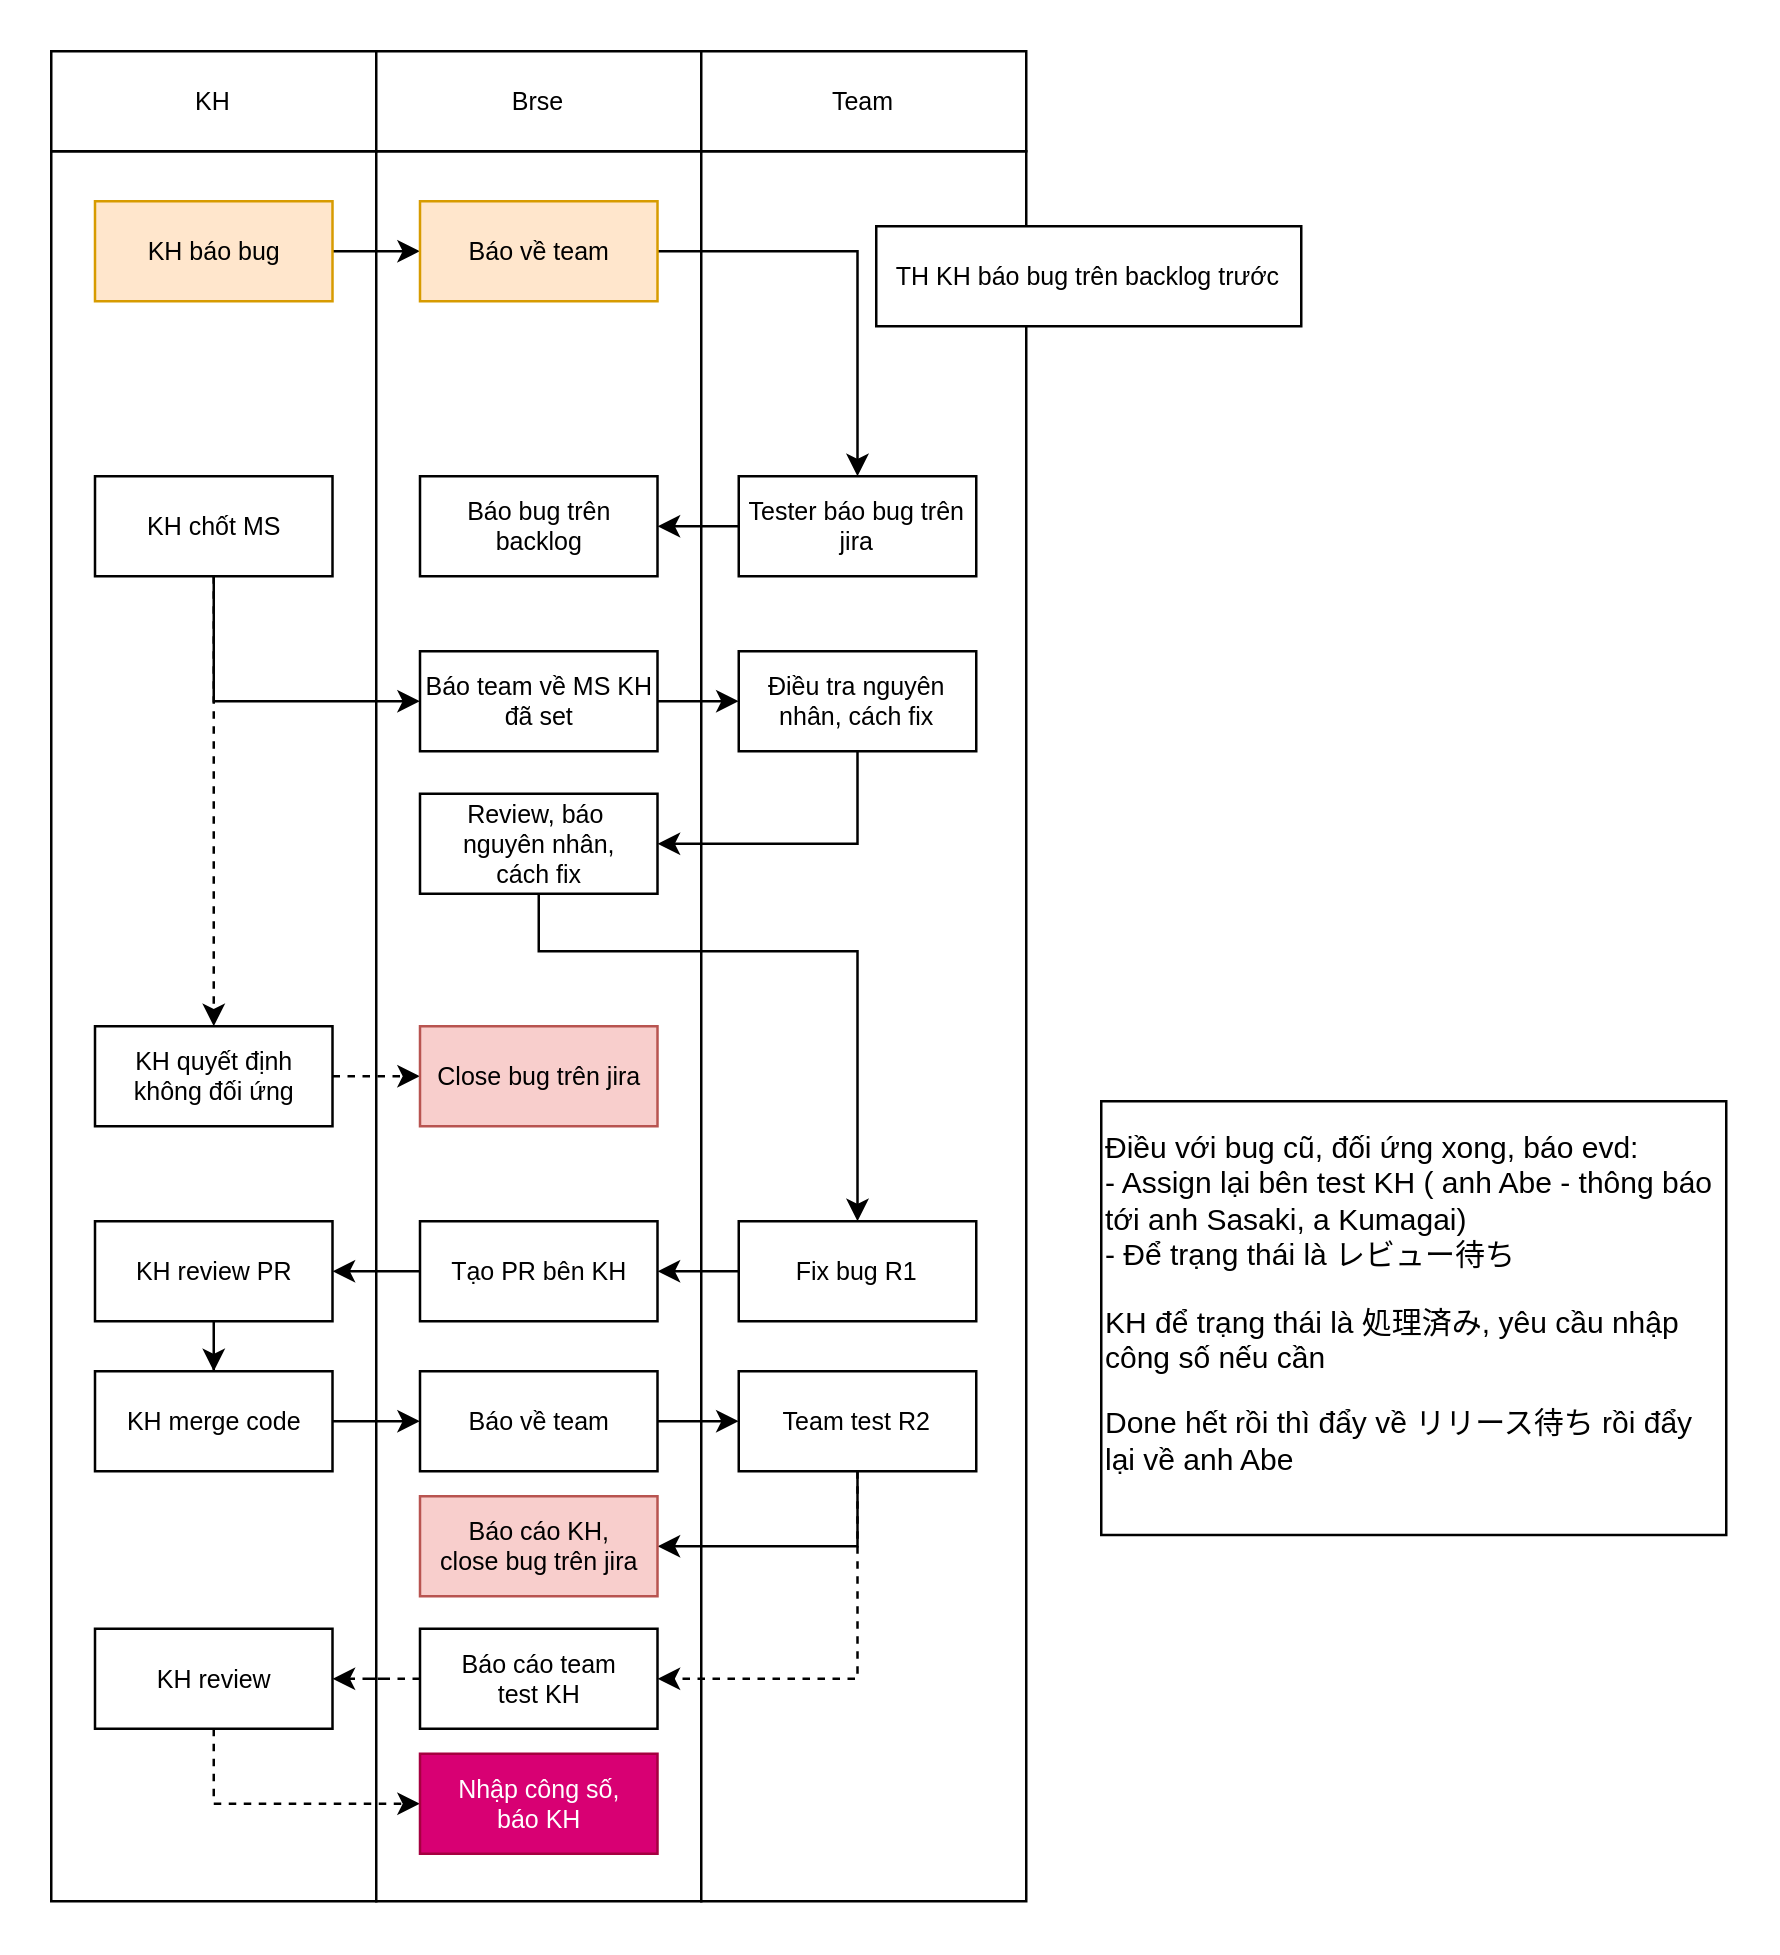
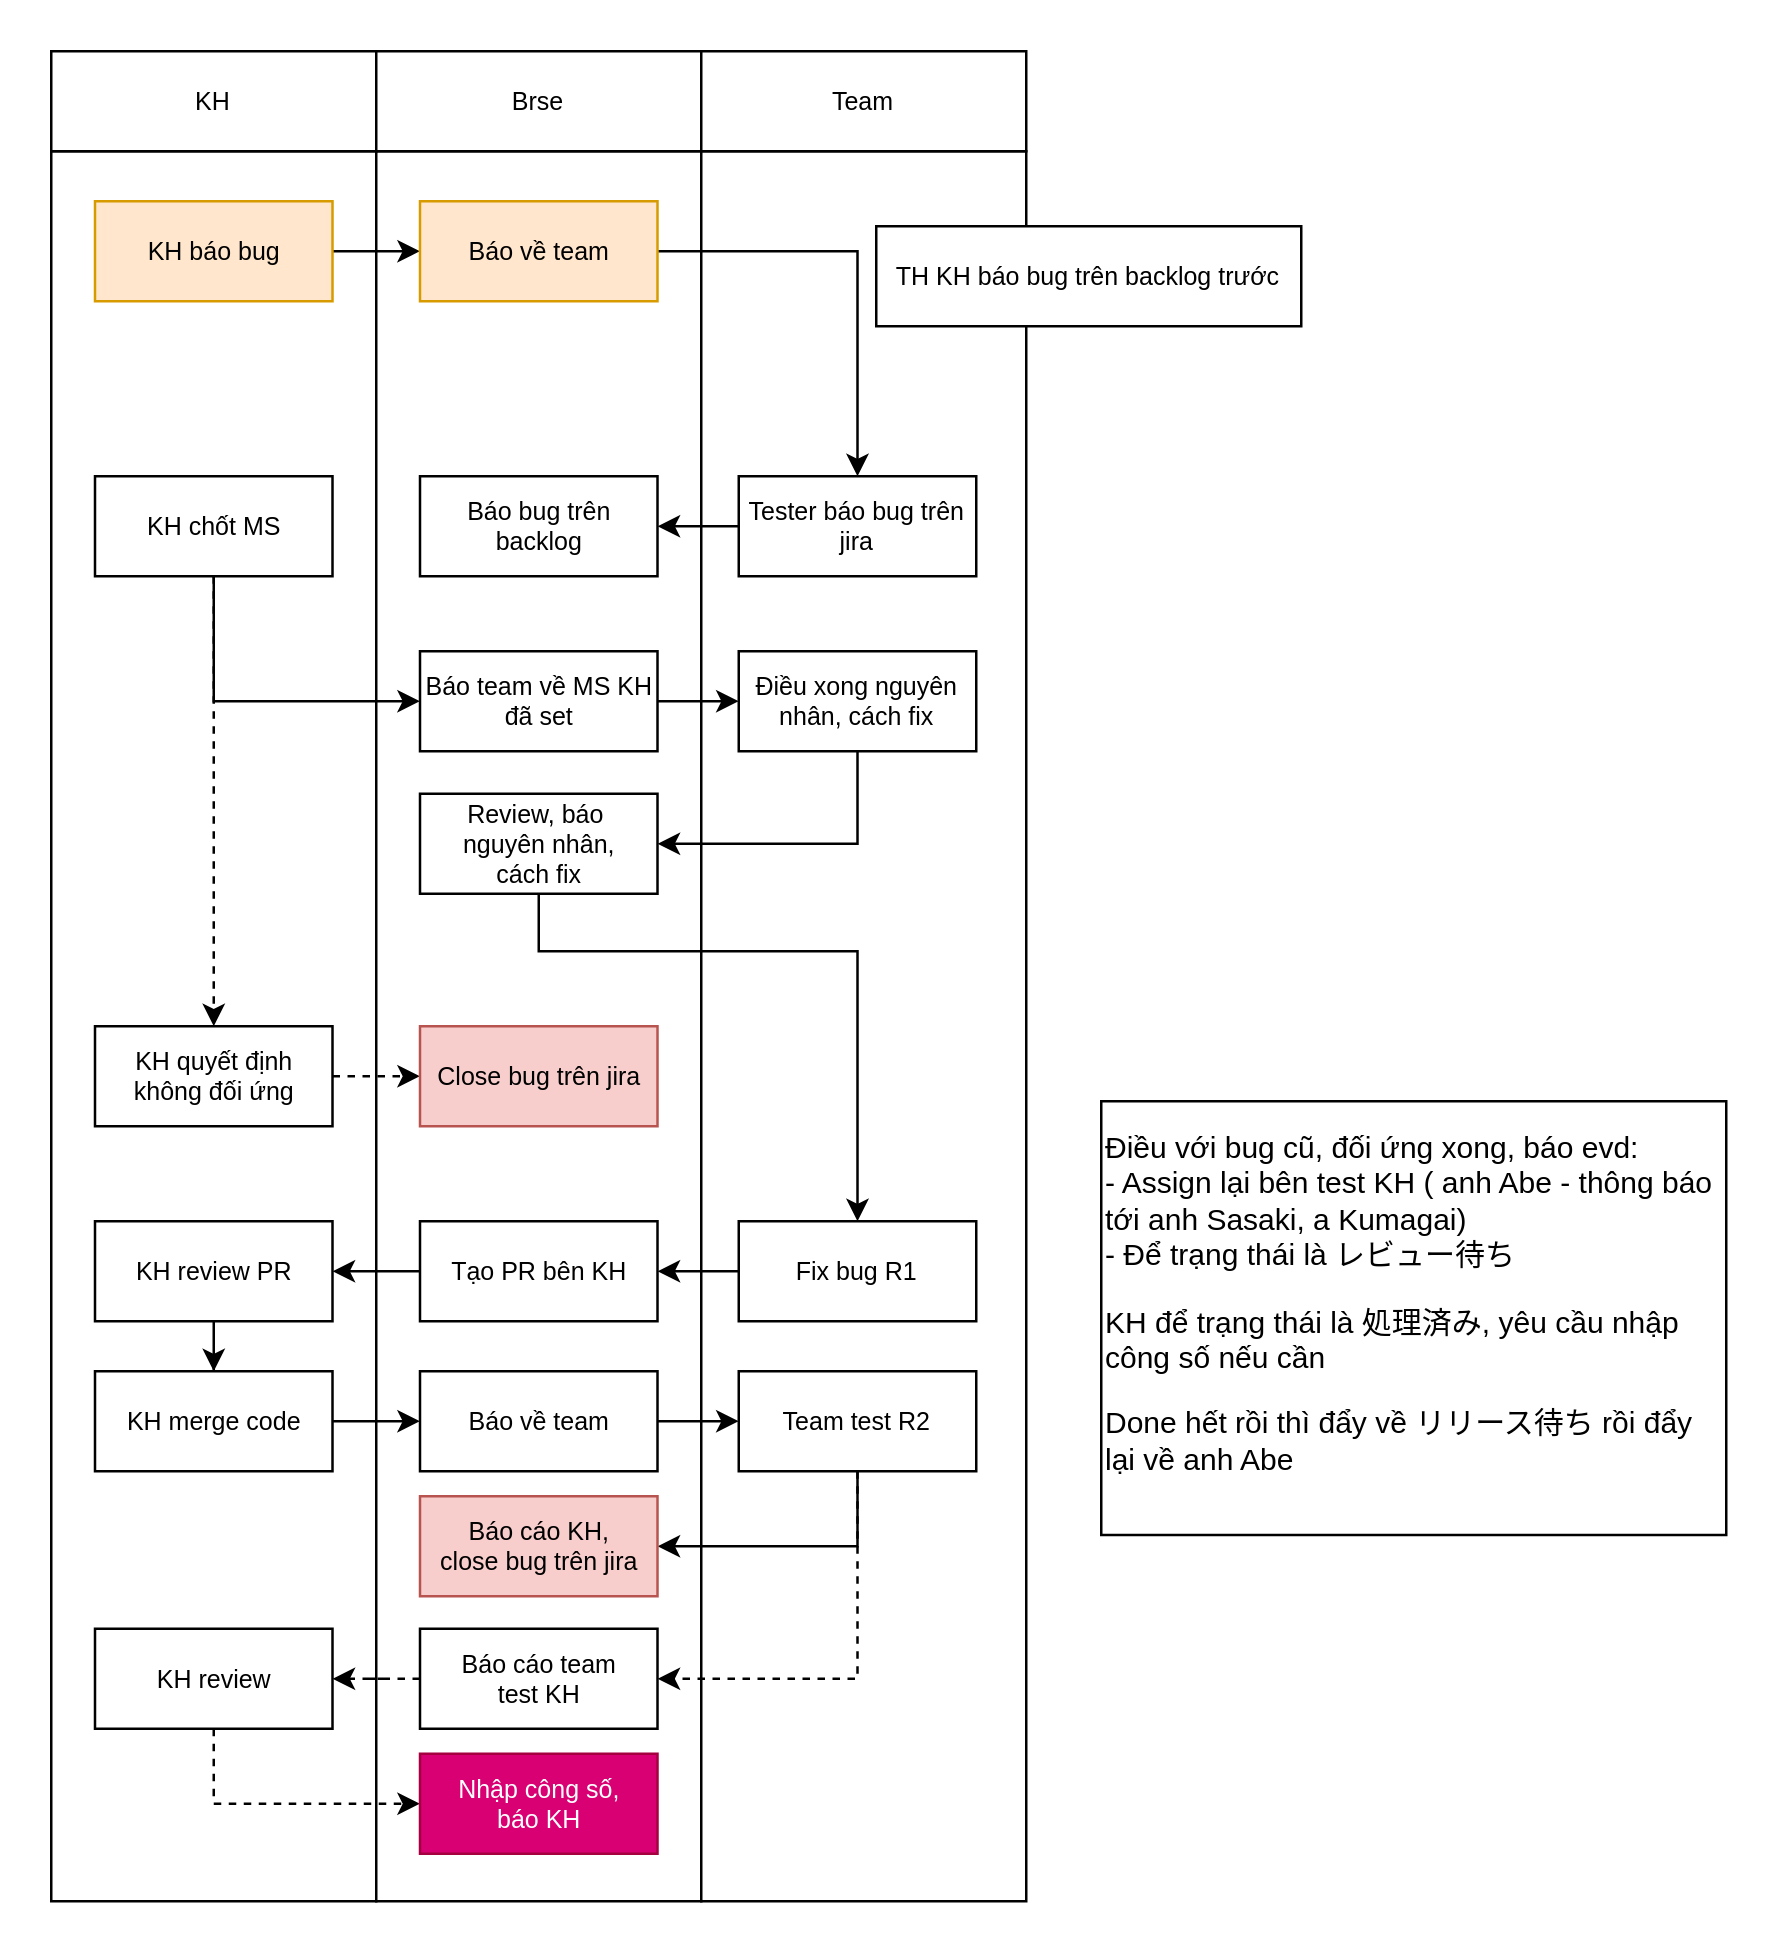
  <mxCell id="0" />
  <mxCell id="1" parent="0" />
  <mxCell id="2" value="" style="rounded=0;whiteSpace=wrap;html=1;fontSize=10;" parent="1" vertex="1"><mxGeometry x="20" y="60" width="130" height="700" as="geometry" /></mxCell>
  <mxCell id="3" value="" style="rounded=0;whiteSpace=wrap;html=1;fontSize=10;" parent="1" vertex="1"><mxGeometry x="150" y="60" width="130" height="700" as="geometry" /></mxCell>
  <mxCell id="4" value="KH" style="rounded=0;whiteSpace=wrap;html=1;fontSize=10;" parent="1" vertex="1"><mxGeometry x="20" y="20" width="130" height="40" as="geometry" /></mxCell>
  <mxCell id="5" value="Brse" style="rounded=0;whiteSpace=wrap;html=1;fontSize=10;" parent="1" vertex="1"><mxGeometry x="150" y="20" width="130" height="40" as="geometry" /></mxCell>
  <mxCell id="6" value="" style="rounded=0;whiteSpace=wrap;html=1;fontSize=10;" parent="1" vertex="1"><mxGeometry x="280" y="60" width="130" height="700" as="geometry" /></mxCell>
  <mxCell id="7" value="Team" style="rounded=0;whiteSpace=wrap;html=1;fontSize=10;" parent="1" vertex="1"><mxGeometry x="280" y="20" width="130" height="40" as="geometry" /></mxCell>
  <mxCell id="8" value="" style="edgeStyle=orthogonalEdgeStyle;rounded=0;orthogonalLoop=1;jettySize=auto;html=1;entryX=0;entryY=0.5;entryDx=0;entryDy=0;exitX=0.5;exitY=1;exitDx=0;exitDy=0;" parent="1" source="12" target="14" edge="1"><mxGeometry relative="1" as="geometry" /></mxCell>
  <mxCell id="9" value="Báo bug trên backlog" style="rounded=0;whiteSpace=wrap;html=1;fontSize=10;" parent="1" vertex="1"><mxGeometry x="167.5" y="190" width="95" height="40" as="geometry" /></mxCell>
  <mxCell id="10" value="" style="edgeStyle=orthogonalEdgeStyle;rounded=0;orthogonalLoop=1;jettySize=auto;html=1;" parent="1" source="11" target="9" edge="1"><mxGeometry relative="1" as="geometry" /></mxCell>
  <mxCell id="11" value="Tester báo bug trên jira" style="rounded=0;whiteSpace=wrap;html=1;fontSize=10;" parent="1" vertex="1"><mxGeometry x="295" y="190" width="95" height="40" as="geometry" /></mxCell>
  <mxCell id="12" value="KH chốt MS" style="rounded=0;whiteSpace=wrap;html=1;fontSize=10;" parent="1" vertex="1"><mxGeometry x="37.5" y="190" width="95" height="40" as="geometry" /></mxCell>
  <mxCell id="13" value="" style="edgeStyle=orthogonalEdgeStyle;rounded=0;orthogonalLoop=1;jettySize=auto;html=1;" parent="1" source="14" target="17" edge="1"><mxGeometry relative="1" as="geometry" /></mxCell>
  <mxCell id="14" value="Báo team về MS KH đã set" style="rounded=0;whiteSpace=wrap;html=1;fontSize=10;" parent="1" vertex="1"><mxGeometry x="167.5" y="260" width="95" height="40" as="geometry" /></mxCell>
  <mxCell id="15" style="edgeStyle=orthogonalEdgeStyle;rounded=0;orthogonalLoop=1;jettySize=auto;html=1;entryX=0.5;entryY=0;entryDx=0;entryDy=0;exitX=0.5;exitY=1;exitDx=0;exitDy=0;" parent="1" source="30" target="19" edge="1"><mxGeometry relative="1" as="geometry"><Array as="points"><mxPoint x="215" y="380" /><mxPoint x="343" y="380" /></Array></mxGeometry></mxCell>
  <mxCell id="16" style="edgeStyle=orthogonalEdgeStyle;rounded=0;orthogonalLoop=1;jettySize=auto;html=1;entryX=1;entryY=0.5;entryDx=0;entryDy=0;exitX=0.5;exitY=1;exitDx=0;exitDy=0;" parent="1" source="17" target="30" edge="1"><mxGeometry relative="1" as="geometry" /></mxCell>
- <mxCell id="17" value="Điều tra nguyên nhân, cách fix" style="rounded=0;whiteSpace=wrap;html=1;fontSize=10;" parent="1" vertex="1"><mxGeometry x="295" y="260" width="95" height="40" as="geometry" /></mxCell>
+ <mxCell id="17" value="Điều xong nguyên nhân, cách fix" style="rounded=0;whiteSpace=wrap;html=1;fontSize=10;" parent="1" vertex="1"><mxGeometry x="295" y="260" width="95" height="40" as="geometry" /></mxCell>
  <mxCell id="18" value="" style="edgeStyle=orthogonalEdgeStyle;rounded=0;orthogonalLoop=1;jettySize=auto;html=1;" parent="1" source="19" target="21" edge="1"><mxGeometry relative="1" as="geometry" /></mxCell>
  <mxCell id="19" value="Fix bug R1" style="rounded=0;whiteSpace=wrap;html=1;fontSize=10;" parent="1" vertex="1"><mxGeometry x="295" y="488" width="95" height="40" as="geometry" /></mxCell>
  <mxCell id="20" value="" style="edgeStyle=orthogonalEdgeStyle;rounded=0;orthogonalLoop=1;jettySize=auto;html=1;" parent="1" source="21" target="23" edge="1"><mxGeometry relative="1" as="geometry" /></mxCell>
  <mxCell id="21" value="Tạo PR bên KH" style="rounded=0;whiteSpace=wrap;html=1;fontSize=10;" parent="1" vertex="1"><mxGeometry x="167.5" y="488" width="95" height="40" as="geometry" /></mxCell>
  <mxCell id="22" value="" style="edgeStyle=orthogonalEdgeStyle;rounded=0;orthogonalLoop=1;jettySize=auto;html=1;" parent="1" source="23" target="25" edge="1"><mxGeometry relative="1" as="geometry" /></mxCell>
  <mxCell id="23" value="K&lt;span style=&quot;background-color: initial;&quot;&gt;H review PR&lt;/span&gt;" style="rounded=0;whiteSpace=wrap;html=1;fontSize=10;" parent="1" vertex="1"><mxGeometry x="37.5" y="488" width="95" height="40" as="geometry" /></mxCell>
  <mxCell id="24" style="edgeStyle=orthogonalEdgeStyle;rounded=0;orthogonalLoop=1;jettySize=auto;html=1;entryX=0;entryY=0.5;entryDx=0;entryDy=0;" parent="1" source="25" target="41" edge="1"><mxGeometry relative="1" as="geometry" /></mxCell>
  <mxCell id="25" value="KH merge code" style="rounded=0;whiteSpace=wrap;html=1;fontSize=10;" parent="1" vertex="1"><mxGeometry x="37.5" y="548" width="95" height="40" as="geometry" /></mxCell>
  <mxCell id="26" style="edgeStyle=orthogonalEdgeStyle;rounded=0;orthogonalLoop=1;jettySize=auto;html=1;entryX=1;entryY=0.5;entryDx=0;entryDy=0;exitX=0.5;exitY=1;exitDx=0;exitDy=0;" parent="1" source="27" target="28" edge="1"><mxGeometry relative="1" as="geometry" /></mxCell>
  <mxCell id="27" value="Team test R2" style="rounded=0;whiteSpace=wrap;html=1;fontSize=10;" parent="1" vertex="1"><mxGeometry x="295" y="548" width="95" height="40" as="geometry" /></mxCell>
  <mxCell id="28" value="Báo cáo KH,&lt;div&gt;close bug trên jira&lt;br&gt;&lt;/div&gt;" style="rounded=0;whiteSpace=wrap;html=1;fontSize=10;fillColor=#f8cecc;strokeColor=#b85450;" parent="1" vertex="1"><mxGeometry x="167.5" y="598" width="95" height="40" as="geometry" /></mxCell>
  <mxCell id="29" value="" style="edgeStyle=orthogonalEdgeStyle;rounded=0;orthogonalLoop=1;jettySize=auto;html=1;dashed=1;exitX=0.5;exitY=1;exitDx=0;exitDy=0;" parent="1" source="12" target="38" edge="1"><mxGeometry relative="1" as="geometry" /></mxCell>
  <mxCell id="30" value="&lt;div&gt;Review, b&lt;span style=&quot;background-color: initial;&quot;&gt;áo&amp;nbsp;&lt;/span&gt;&lt;/div&gt;&lt;div&gt;&lt;span style=&quot;background-color: initial;&quot;&gt;nguyên nhân,&lt;/span&gt;&lt;/div&gt;&lt;div&gt;cách fix&lt;/div&gt;" style="rounded=0;whiteSpace=wrap;html=1;fontSize=10;" parent="1" vertex="1"><mxGeometry x="167.5" y="317" width="95" height="40" as="geometry" /></mxCell>
  <mxCell id="31" value="" style="edgeStyle=orthogonalEdgeStyle;rounded=0;orthogonalLoop=1;jettySize=auto;html=1;dashed=1;" parent="1" source="32" target="35" edge="1"><mxGeometry relative="1" as="geometry" /></mxCell>
  <mxCell id="32" value="Báo cáo team&lt;div&gt;test KH&lt;/div&gt;" style="rounded=0;whiteSpace=wrap;html=1;fontSize=10;" parent="1" vertex="1"><mxGeometry x="167.5" y="651" width="95" height="40" as="geometry" /></mxCell>
  <mxCell id="33" style="edgeStyle=orthogonalEdgeStyle;rounded=0;orthogonalLoop=1;jettySize=auto;html=1;entryX=1;entryY=0.5;entryDx=0;entryDy=0;exitX=0.5;exitY=1;exitDx=0;exitDy=0;dashed=1;" parent="1" source="27" target="32" edge="1"><mxGeometry relative="1" as="geometry" /></mxCell>
  <mxCell id="34" style="edgeStyle=orthogonalEdgeStyle;rounded=0;orthogonalLoop=1;jettySize=auto;html=1;entryX=0;entryY=0.5;entryDx=0;entryDy=0;exitX=0.5;exitY=1;exitDx=0;exitDy=0;dashed=1;" parent="1" source="35" target="36" edge="1"><mxGeometry relative="1" as="geometry" /></mxCell>
  <mxCell id="35" value="KH review" style="rounded=0;whiteSpace=wrap;html=1;fontSize=10;" parent="1" vertex="1"><mxGeometry x="37.5" y="651" width="95" height="40" as="geometry" /></mxCell>
  <mxCell id="36" value="Nhập công số,&lt;div&gt;báo KH&lt;/div&gt;" style="rounded=0;whiteSpace=wrap;html=1;fontSize=10;fillColor=#d80073;strokeColor=#A50040;fontColor=#ffffff;" parent="1" vertex="1"><mxGeometry x="167.5" y="701" width="95" height="40" as="geometry" /></mxCell>
  <mxCell id="37" style="edgeStyle=orthogonalEdgeStyle;rounded=0;orthogonalLoop=1;jettySize=auto;html=1;entryX=0;entryY=0.5;entryDx=0;entryDy=0;exitX=1;exitY=0.5;exitDx=0;exitDy=0;dashed=1;" parent="1" source="38" target="42" edge="1"><mxGeometry relative="1" as="geometry" /></mxCell>
  <mxCell id="38" value="KH quyết định&lt;div&gt;không đối ứng&lt;/div&gt;" style="rounded=0;whiteSpace=wrap;html=1;fontSize=10;" parent="1" vertex="1"><mxGeometry x="37.5" y="410" width="95" height="40" as="geometry" /></mxCell>
  <mxCell id="39" value="TH KH báo bug trên backlog trước" style="rounded=0;whiteSpace=wrap;html=1;fontSize=10;" parent="1" vertex="1"><mxGeometry x="350" y="90" width="170" height="40" as="geometry" /></mxCell>
  <mxCell id="40" value="" style="edgeStyle=orthogonalEdgeStyle;rounded=0;orthogonalLoop=1;jettySize=auto;html=1;" parent="1" source="41" target="27" edge="1"><mxGeometry relative="1" as="geometry" /></mxCell>
  <mxCell id="41" value="Báo về team" style="rounded=0;whiteSpace=wrap;html=1;fontSize=10;" parent="1" vertex="1"><mxGeometry x="167.5" y="548" width="95" height="40" as="geometry" /></mxCell>
  <mxCell id="42" value="Close bug trên jira" style="rounded=0;whiteSpace=wrap;html=1;fontSize=10;fillColor=#f8cecc;strokeColor=#b85450;" parent="1" vertex="1"><mxGeometry x="167.5" y="410" width="95" height="40" as="geometry" /></mxCell>
  <mxCell id="43" value="&lt;span data-teams=&quot;true&quot;&gt;Điều với bug cũ, đối ứng xong, báo evd:&lt;/span&gt;&lt;div&gt;&lt;span data-teams=&quot;true&quot;&gt;- Assign lại bên test KH ( anh Abe - thông báo tới anh Sasaki, a Kumagai)&lt;/span&gt;&lt;/div&gt;&lt;div&gt;&lt;span data-teams=&quot;true&quot;&gt;- Để trạng thái là レビュー待ち&lt;/span&gt;&lt;/div&gt;&lt;div&gt;&lt;span data-teams=&quot;true&quot;&gt;&lt;span data-teams=&quot;true&quot;&gt;&lt;p&gt;KH để trạng thái là 処理済み, yêu cầu nhập công số nếu cần&lt;/p&gt;&lt;p&gt;Done hết rồi thì đẩy về リリース待ち rồi đẩy lại về anh Abe&amp;nbsp;&lt;/p&gt;&lt;/span&gt;&lt;/span&gt;&lt;/div&gt;" style="rounded=0;whiteSpace=wrap;html=1;align=left;" parent="1" vertex="1"><mxGeometry x="440" y="440" width="250" height="173.5" as="geometry" /></mxCell>
  <mxCell id="44" value="" style="edgeStyle=orthogonalEdgeStyle;rounded=0;orthogonalLoop=1;jettySize=auto;html=1;" edge="1" parent="1" source="45" target="47"><mxGeometry relative="1" as="geometry" /></mxCell>
  <mxCell id="45" value="KH báo bug" style="rounded=0;whiteSpace=wrap;html=1;fontSize=10;fillColor=#ffe6cc;strokeColor=#d79b00;" vertex="1" parent="1"><mxGeometry x="37.5" y="80" width="95" height="40" as="geometry" /></mxCell>
  <mxCell id="46" style="edgeStyle=orthogonalEdgeStyle;rounded=0;orthogonalLoop=1;jettySize=auto;html=1;entryX=0.5;entryY=0;entryDx=0;entryDy=0;" edge="1" parent="1" source="47" target="11"><mxGeometry relative="1" as="geometry" /></mxCell>
  <mxCell id="47" value="Báo về team" style="rounded=0;whiteSpace=wrap;html=1;fontSize=10;fillColor=#ffe6cc;strokeColor=#d79b00;" vertex="1" parent="1"><mxGeometry x="167.5" y="80" width="95" height="40" as="geometry" /></mxCell>
